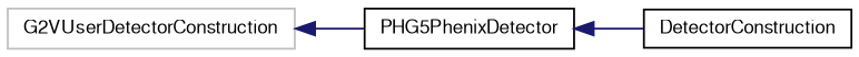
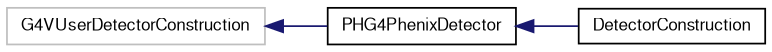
  digraph {
    rankdir=LR
    node [color=black fontname=FreeSans fontsize=10 shape=record]
    edge [color=midnightblue dir=back fontname=FreeSans fontsize=10 labelfontname=FreeSans labelfontsize=10 style=solid]
-   n1 [color=grey75 height=0.2 label=G2VUserDetectorConstruction width=0.4]
-   n2 [height=0.2 label=PHG5PhenixDetector width=0.4]
+   n1 [color=grey75 height=0.2 label=G4VUserDetectorConstruction width=0.4]
+   n2 [height=0.2 label=PHG4PhenixDetector width=0.4]
    n3 [height=0.2 label=DetectorConstruction width=0.4]
    n1 -> n2
    n2 -> n3
  }
